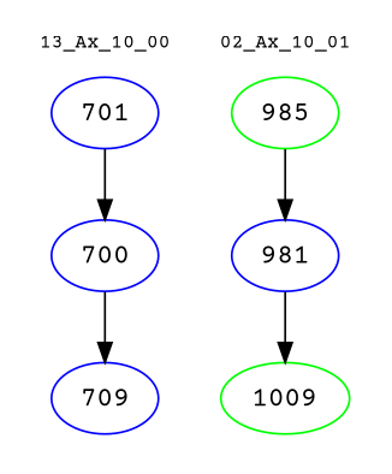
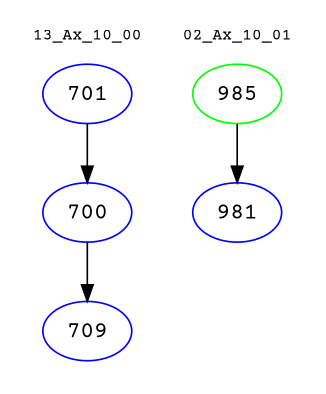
  digraph {
    fontname="Courier Prime"
    node [color=blue fontname="Courier Prime"]
    edge [color=black fontname="Courier Prime"]
    n1 [label=701]
    n2 [label=700]
    n3 [label=709]
    n4 [color=green label=985]
    n5 [label=981]
-   n6 [color=green label=1009]
    subgraph cluster_1 {
      color=white
      fontsize=10
      label="13_Ax_10_00"
      n1
      n2
      n3
    }
    subgraph cluster_2 {
      color=white
      fontsize=10
      label="02_Ax_10_01"
      n4
      n5
-     n6
    }
    n1 -> n2
    n2 -> n3
    n4 -> n5
-   n5 -> n6
  }
